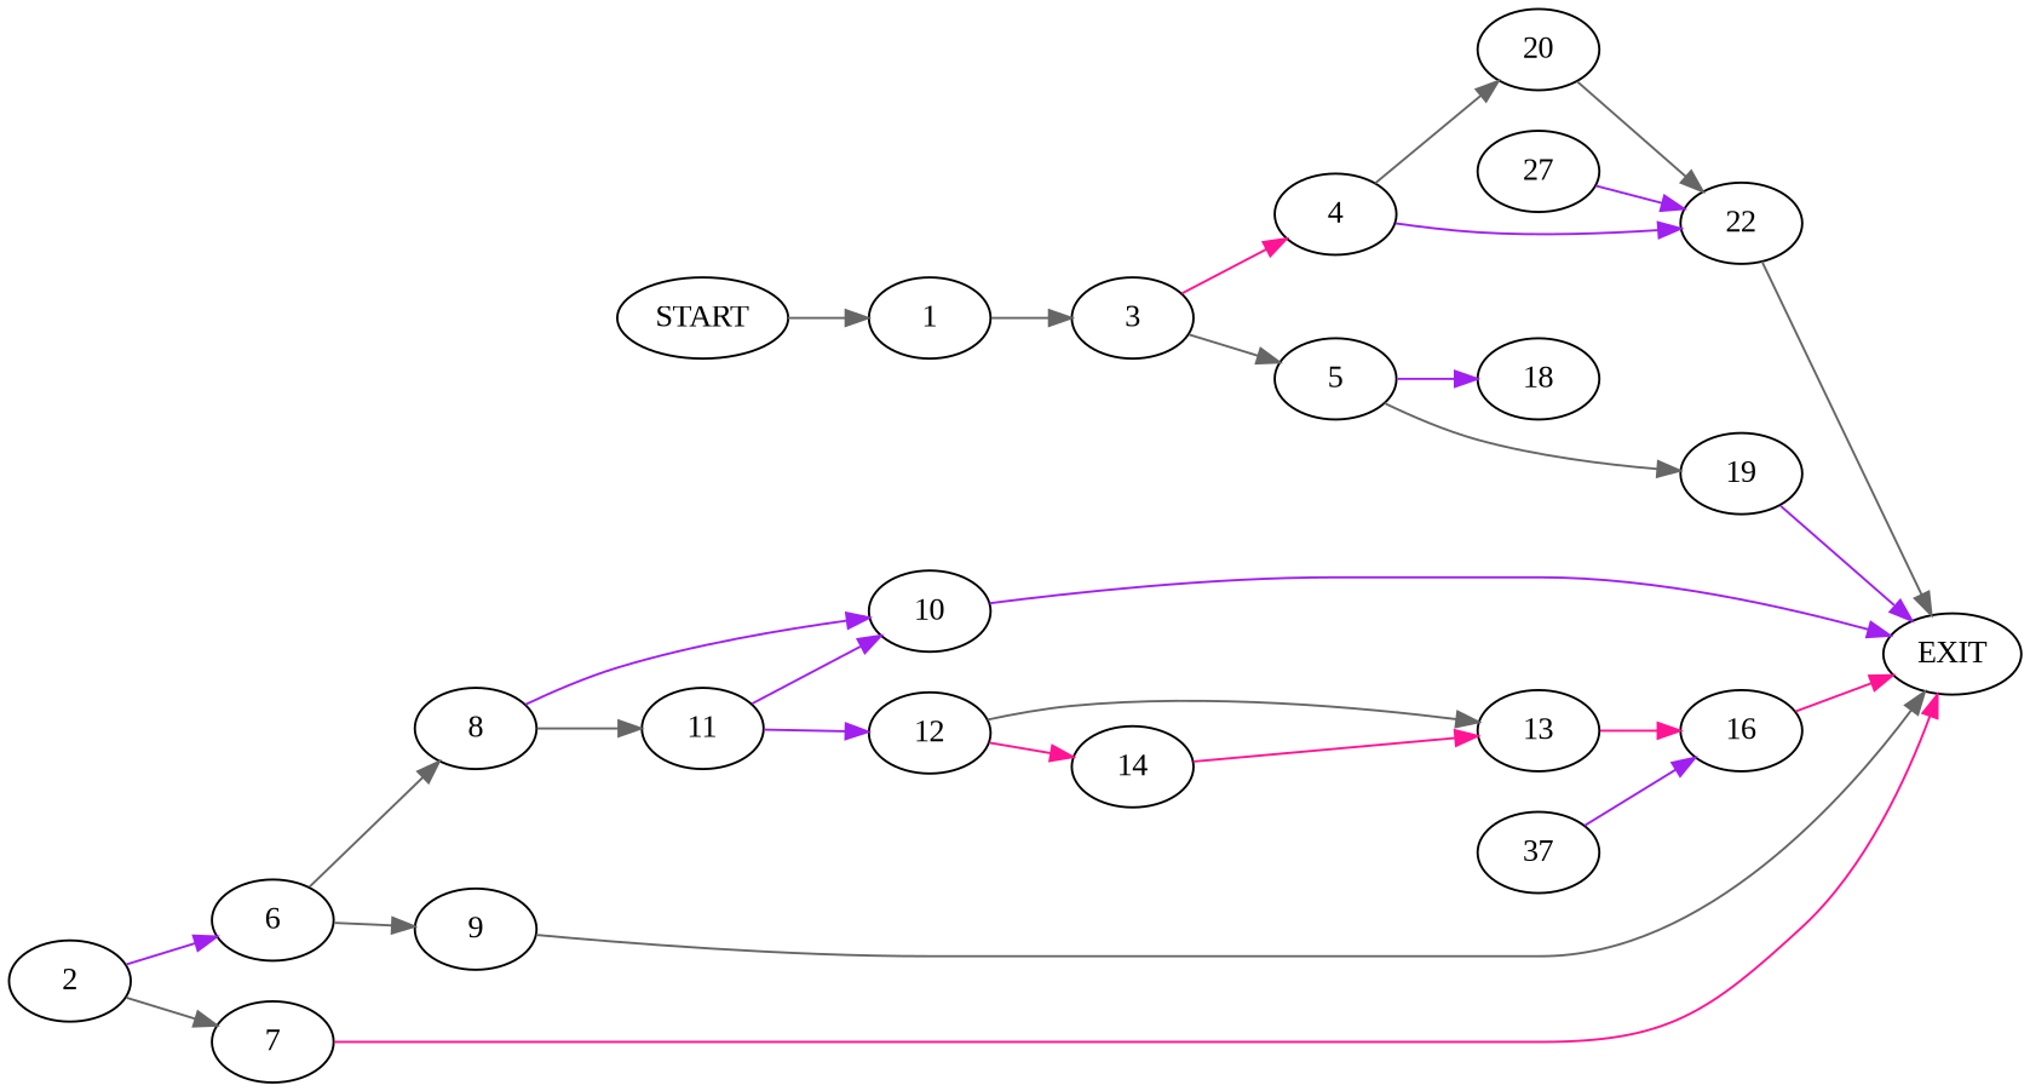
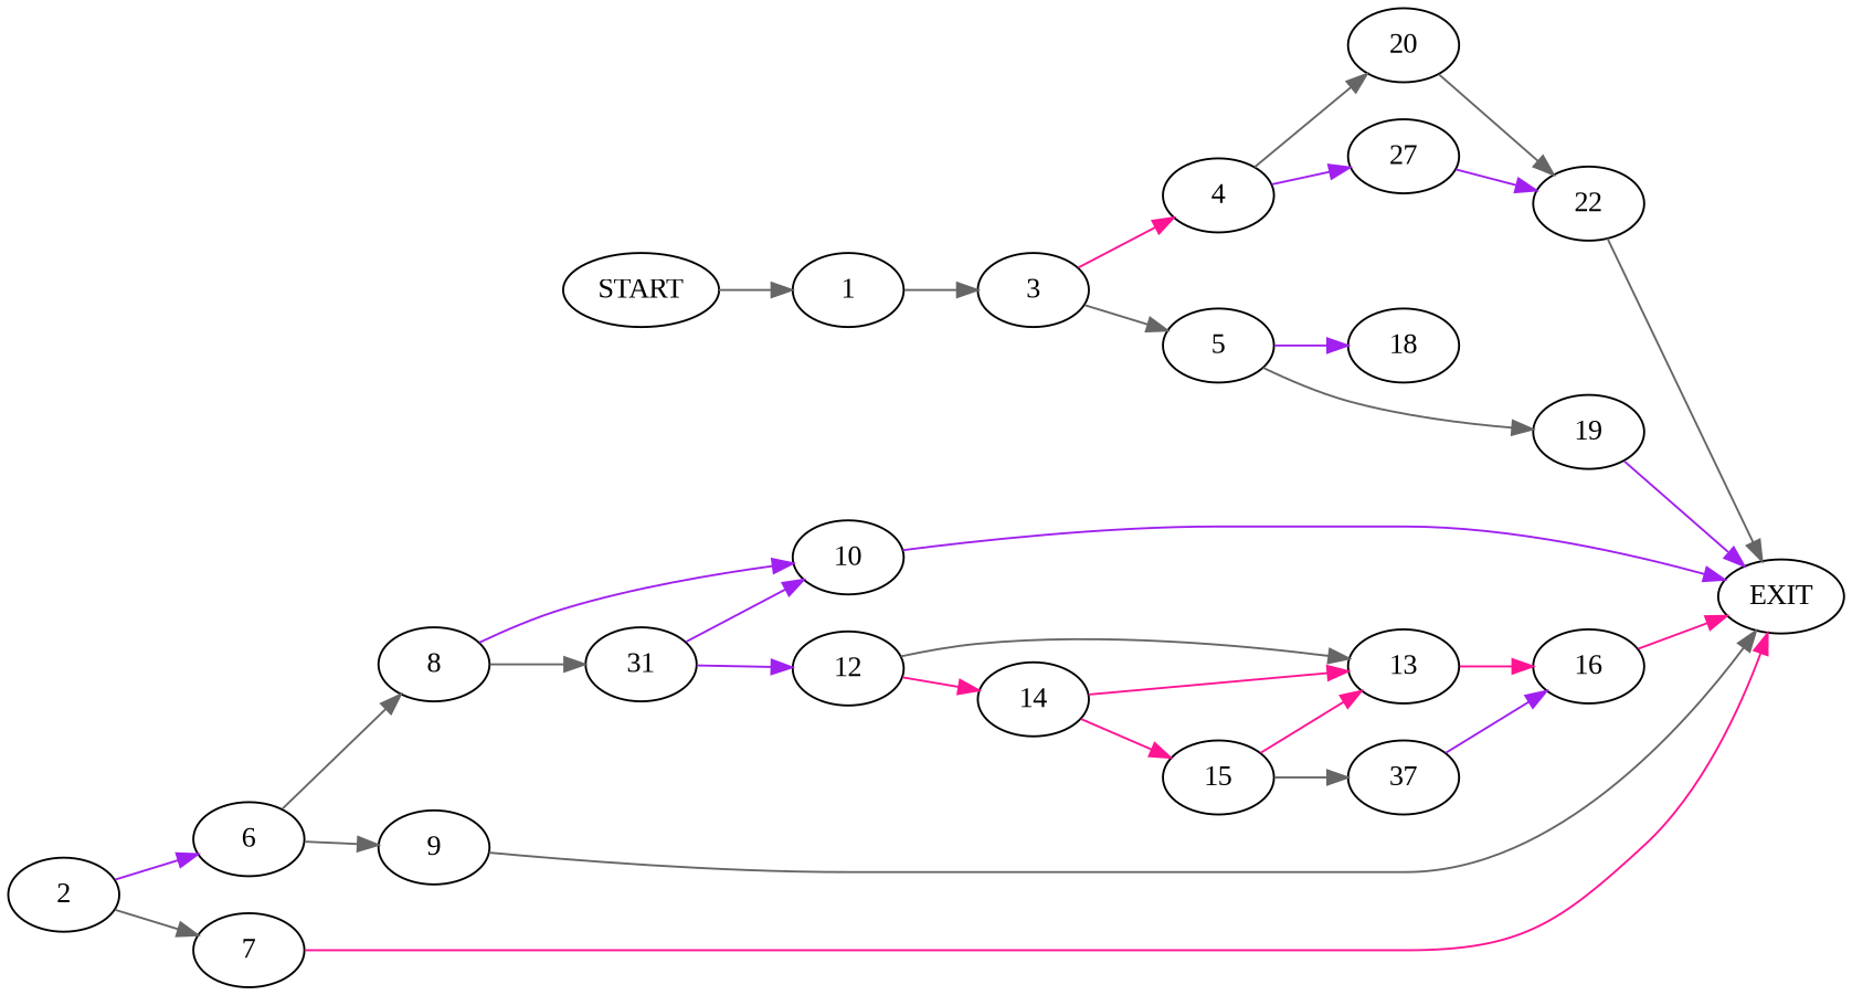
  digraph {
    fontname="Liberation Serif"
    rankdir=LR
    node [fontname="Liberation Serif"]
    edge [color=gray40 fontname="Liberation Serif"]
    n1 [label=START]
    1
    3
    n4 [label=EXIT]
    2
    6
    7
    4
    5
    8
    9
    20
    n13 [label=27]
    18
    19
    22
    10
-   11
+   11 [label=31]
    12
    13
    14
    16
+   15
    n24 [label=37]
    n1 -> 1
    1 -> 3
    3 -> 4 [color=deeppink]
    3 -> 5
    2 -> 6 [color=purple]
    2 -> 7
    6 -> 8
    6 -> 9
    7 -> n4 [color=deeppink]
    4 -> 20
-   4 -> 22 [color=purple]
+   4 -> n13 [color=purple]
    5 -> 18 [color=purple]
    5 -> 19
    8 -> 10 [color=purple]
    8 -> 11
    9 -> n4
    20 -> 22
    n13 -> 22 [color=purple]
    19 -> n4 [color=purple]
    22 -> n4
    10 -> n4 [color=purple]
    11 -> 10 [color=purple]
    11 -> 12 [color=purple]
    12 -> 13
    12 -> 14 [color=deeppink]
    13 -> 16 [color=deeppink]
    14 -> 13 [color=deeppink]
+   14 -> 15 [color=deeppink]
    16 -> n4 [color=deeppink]
+   15 -> 13 [color=deeppink]
+   15 -> n24
    n24 -> 16 [color=purple]
  }
